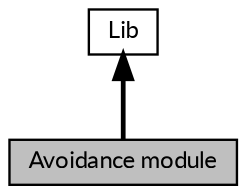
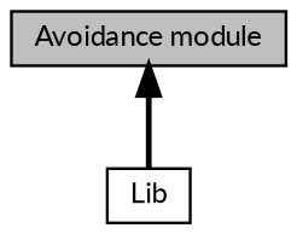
  digraph {
    rankdir=TB
    fontname=Lato
    node [color=black fontname=Lato fontsize=10 shape=box]
    n1 [height=0.2 label=Lib width=0.4]
    n2 [fillcolor=grey75 fontcolor=black height=0.2 label="Avoidance module" style=filled width=0.4]
-   n1 -> n2 [dir=back fontname=Lato fontsize=10 labelfontname=Helvetica labelfontsize=10 shape=plaintext style=bold]
+   n2 -> n1 [dir=back fontname=Lato fontsize=10 labelfontname=Helvetica labelfontsize=10 shape=plaintext style=bold]
  }
